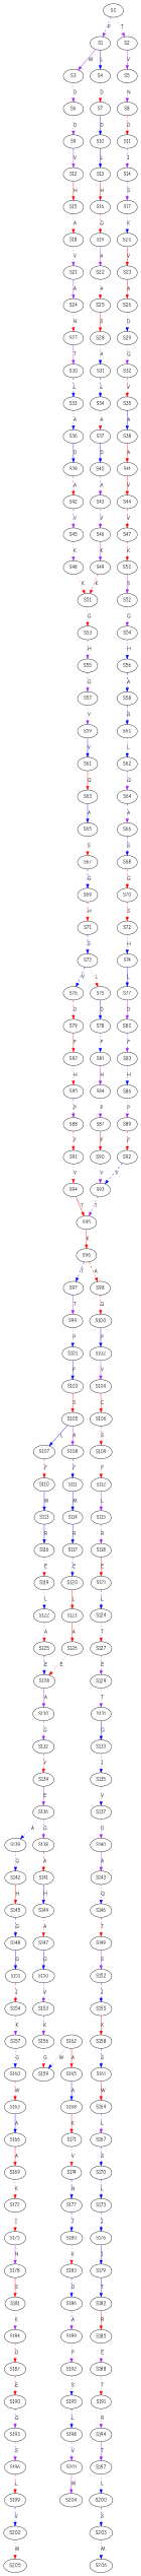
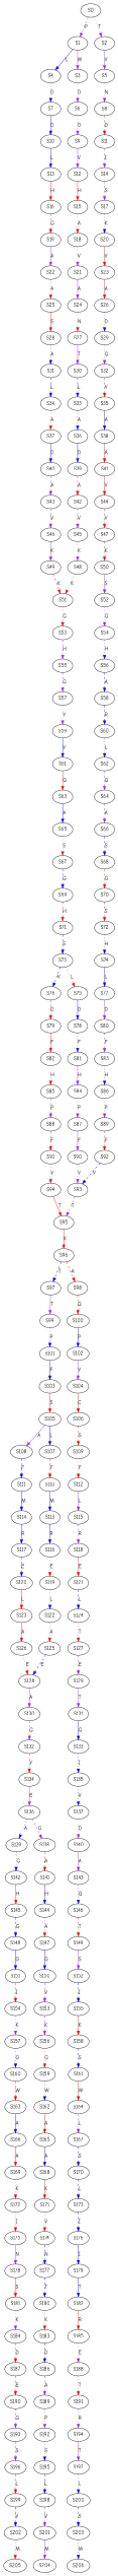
  strict digraph {
    fontname="Comic Neue"
    node [fontname="Comic Neue"]
    edge [color=blue fontname="Comic Neue" style=dashed]
    S0
    S1
    S2
    S3
    S4
    S5
    S6
    S7
    S8
    S9
    S10
    S11
    S12
    S13
    S14
    S15
    S16
    S17
    S18
    S19
    S20
    S21
    S22
    S23
    S24
    S25
    S26
    S27
    S28
    S29
    S30
    S31
    S32
    S33
    S34
    S35
    S36
    S37
    S38
    S39
    S40
    S41
    S42
    S43
    S44
    S45
    S46
    S47
    S48
    S49
    S50
    S51
    S52
    S53
    S54
    S55
    S56
    S57
    S58
    S59
    S60
    S61
    S62
    S63
    S64
    S65
    S66
    S67
    S68
    S69
    S70
    S71
    S72
    S73
    S74
    S75
    S76
    S77
    S78
    S79
    S80
    S81
    S82
    S83
    S84
    S85
    S86
    S87
    S88
    S89
    S90
    S91
    S92
    S93
    S94
    S95
    S96
    S97
    S98
    S99
    S100
    S101
    S102
    S103
    S104
    S105
    S106
    S107
    S108
    S109
    S110
    S111
    S112
    S113
    S114
    S115
    S116
    S117
    S118
    S119
    S120
    S121
    S122
    S123
    S124
    S125
    S126
    S127
    S128
    S129
    S130
    S131
    S132
    S133
    S134
    S135
    S136
    S137
    S138
    S139
    S140
    S141
    S142
    S143
    S144
    S145
    S146
    S147
    S148
    S149
    S150
    S151
    S152
    S153
    S154
    S155
    S156
    S157
    S158
    S159
    S160
    S161
    S162
    S163
    S164
    S165
    S166
    S167
    S168
    S169
    S170
    S171
    S172
    S173
    S174
    S175
    S176
    S177
    S178
    S179
    S180
    S181
    S182
    S183
    S184
    S185
    S186
    S187
    S188
    S189
    S190
    S191
    S192
    S193
    S194
    S195
    S196
    S197
    S198
    S199
    S200
    S201
    S202
    S203
    S204
    S205
    S206
    S0 -> S1 [color=purple label=P]
    S0 -> S2 [color=purple label=T style=dotted]
    S1 -> S3 [color=purple label=M style=solid]
    S1 -> S4 [label=L style=solid]
    S2 -> S5 [color=purple label=V style=solid]
    S3 -> S6 [color=purple label=D style=dotted]
-   S4 -> S7 [color=red label=D style=dotted]
+   S4 -> S7 [label=D style=dotted]
    S5 -> S8 [color=purple label=N style=dotted]
    S6 -> S9 [color=purple label=D style=dotted]
    S7 -> S10 [label=D style=solid]
    S8 -> S11 [color=red label=D]
    S9 -> S12 [color=purple label=V style=solid]
    S10 -> S13 [label=L style=solid]
    S11 -> S14 [color=purple label=I]
    S12 -> S15 [color=red label=H style=solid]
    S13 -> S16 [color=red label=H style=solid]
    S14 -> S17 [color=purple label=S]
    S15 -> S18 [color=red label=A style=dotted]
    S16 -> S19 [color=red label=G]
    S17 -> S20 [label=K style=dotted]
    S18 -> S21 [color=purple label=V style=dotted]
    S19 -> S22 [color=purple label=A style=solid]
    S20 -> S23 [color=red label=V style=solid]
    S21 -> S24 [color=purple label=A style=solid]
    S22 -> S25 [color=red label=A style=dotted]
    S23 -> S26 [color=red label=A style=solid]
    S24 -> S27 [color=red label=N style=dotted]
    S25 -> S28 [color=red label=S style=solid]
    S26 -> S29 [label=D style=dotted]
    S27 -> S30 [color=purple label=T style=solid]
    S28 -> S31 [label=A style=dotted]
    S29 -> S32 [color=purple label=G style=dotted]
    S30 -> S33 [label=L]
    S31 -> S34 [label=L]
    S32 -> S35 [color=red label=V]
    S33 -> S36 [label=A style=dotted]
    S34 -> S37 [color=red label=A style=dotted]
    S35 -> S38 [label=A style=solid]
    S36 -> S39 [label=D style=solid]
    S37 -> S40 [label=D style=solid]
    S38 -> S41 [color=red label=A style=solid]
    S39 -> S42 [color=red label=A]
    S40 -> S43 [color=purple label=A]
    S41 -> S44 [color=red label=V style=solid]
    S42 -> S45 [color=purple label=V]
    S43 -> S46 [color=purple label=V]
    S44 -> S47 [color=red label=V]
    S45 -> S48 [color=purple label=K style=dotted]
    S46 -> S49 [color=purple label=K style=solid]
    S47 -> S50 [color=red label=K]
    S48 -> S51 [color=red label=K style=dotted]
    S49 -> S51 [color=red label=K]
    S50 -> S52 [color=purple label=S style=solid]
    S51 -> S53 [color=red label=G style=dotted]
    S52 -> S54 [color=purple label=G style=dotted]
    S53 -> S55 [color=purple label=H]
    S54 -> S56 [label=H style=dotted]
    S55 -> S57 [color=purple label=G]
    S56 -> S58 [label=A]
    S57 -> S59 [color=purple label=Y style=dotted]
    S58 -> S60 [label=R]
    S59 -> S61 [label=V style=solid]
    S60 -> S62 [label=L style=dotted]
    S61 -> S63 [color=red label=Q style=solid]
    S62 -> S64 [color=purple label=Q]
    S63 -> S65 [label=A style=solid]
    S64 -> S66 [color=purple label=A]
    S65 -> S67 [color=red label=S style=dotted]
    S66 -> S68 [label=S]
    S67 -> S69 [label=G]
    S68 -> S70 [color=red label=G]
    S69 -> S71 [color=red label=H]
    S70 -> S72 [color=red label=S]
    S71 -> S73 [label=S]
    S72 -> S74 [label=H style=dotted]
    S73 -> S75 [color=red label=L style=dotted]
    S73 -> S76 [label=V]
    S74 -> S77 [label=L style=solid]
    S75 -> S78 [label=D style=solid]
    S76 -> S79 [color=red label=D]
    S77 -> S80 [color=purple label=D style=solid]
    S78 -> S81 [label=F style=dotted]
    S79 -> S82 [color=red label=F style=solid]
    S80 -> S83 [color=purple label=F]
    S81 -> S84 [color=purple label=H style=solid]
    S82 -> S85 [color=red label=H style=dotted]
    S83 -> S86 [label=H style=dotted]
    S84 -> S87 [color=purple label=P style=dotted]
    S85 -> S88 [color=purple label=P]
    S86 -> S89 [color=purple label=P style=dotted]
-   S87 -> S90 [color=red label=F style=solid]
+   S87 -> S90 [color=purple label=F style=solid]
    S88 -> S91 [color=red label=F]
    S89 -> S92 [color=red label=F]
    S90 -> S93 [color=purple label=Y style=dotted]
    S91 -> S94 [color=red label=Y style=dotted]
    S92 -> S93 [label=Y]
    S93 -> S95 [color=purple label=T]
    S94 -> S95 [color=red label=T style=solid]
    S95 -> S96 [color=red label=K style=solid]
    S96 -> S97 [label=T]
    S96 -> S98 [color=red label=A]
    S97 -> S99 [color=purple label=T style=solid]
    S98 -> S100 [color=red label=Q]
    S99 -> S101 [label=P style=dotted]
    S100 -> S102 [label=P style=solid]
    S101 -> S103 [label=F style=solid]
    S102 -> S104 [color=purple label=Y style=solid]
    S103 -> S105 [color=red label=S style=solid]
    S104 -> S106 [color=red label=C style=solid]
    S105 -> S107 [label=L style=solid]
    S105 -> S108 [color=purple label=A style=solid]
    S106 -> S109 [color=red label=S]
    S107 -> S110 [color=red label=F]
    S108 -> S111 [label=F]
    S109 -> S112 [color=red label=F style=dotted]
    S110 -> S113 [label=M style=solid]
    S111 -> S114 [label=M style=solid]
    S112 -> S115 [color=purple label=L style=solid]
    S113 -> S116 [label=R style=solid]
    S114 -> S117 [label=R style=solid]
    S115 -> S118 [color=purple label=R]
    S116 -> S119 [color=red label=E style=dotted]
    S117 -> S120 [label=E]
    S118 -> S121 [color=red label=E style=solid]
    S119 -> S122 [label=L style=dotted]
    S120 -> S123 [color=red label=L style=solid]
    S121 -> S124 [label=L]
    S122 -> S125 [color=red label=A style=dotted]
    S123 -> S126 [color=red label=A style=solid]
    S124 -> S127 [color=red label=T style=dotted]
    S125 -> S128 [label=E]
    S126 -> S128 [color=red label=E style=dotted]
    S127 -> S129 [color=purple label=E]
    S128 -> S130 [color=purple label=A style=solid]
-   S129 -> S131 [color=purple label=T style=dotted]
+   S129 -> S131 [color=purple label=T style=solid]
    S130 -> S132 [color=purple label=G]
    S131 -> S133 [label=G style=solid]
    S132 -> S134 [color=red label=Y]
    S133 -> S135 [label=I style=dotted]
    S134 -> S136 [color=purple label=E style=solid]
    S135 -> S137 [label=V style=dotted]
    S136 -> S138 [color=purple label=G]
    S136 -> S139 [label=A style=dotted]
    S137 -> S140 [color=purple label=D style=dotted]
    S138 -> S141 [color=red label=A]
    S139 -> S142 [label=G style=dotted]
    S140 -> S143 [color=purple label=A style=solid]
    S141 -> S144 [label=H style=solid]
    S142 -> S145 [color=red label=H style=solid]
    S143 -> S146 [label=Q style=dotted]
    S144 -> S147 [color=red label=A style=dotted]
    S145 -> S148 [label=G]
    S146 -> S149 [color=red label=T]
    S147 -> S150 [label=G style=solid]
    S148 -> S151 [label=G style=solid]
    S149 -> S152 [color=purple label=S style=solid]
    S150 -> S153 [color=purple label=V]
    S151 -> S154 [color=red label=I]
    S152 -> S155 [label=I]
    S153 -> S156 [color=purple label=K]
    S154 -> S157 [color=purple label=K style=dotted]
    S155 -> S158 [color=red label=K style=solid]
    S156 -> S159 [color=red label=G style=dotted]
    S157 -> S160 [label=G style=dotted]
    S158 -> S161 [label=S]
-   S162 -> S159 [label=W style=dotted]
+   S159 -> S162 [label=W style=dotted]
    S160 -> S163 [color=red label=W]
    S161 -> S164 [color=red label=W style=solid]
    S162 -> S165 [color=red label=A style=solid]
    S163 -> S166 [label=A style=solid]
    S164 -> S167 [color=purple label=L]
    S165 -> S168 [label=A style=solid]
    S166 -> S169 [color=red label=A style=solid]
    S167 -> S170 [label=S]
    S168 -> S171 [color=red label=K style=solid]
    S169 -> S172 [color=red label=K style=dotted]
    S170 -> S173 [label=L]
    S171 -> S174 [color=red label=V style=dotted]
    S172 -> S175 [color=red label=I style=dotted]
    S173 -> S176 [label=I]
    S174 -> S177 [label=N]
    S175 -> S178 [color=purple label=N style=solid]
    S176 -> S179 [label=I style=solid]
    S177 -> S180 [label=T]
    S178 -> S181 [color=red label=S style=solid]
    S179 -> S182 [label=T style=solid]
    S180 -> S183 [color=red label=K style=dotted]
    S181 -> S184 [color=purple label=K style=dotted]
    S182 -> S185 [color=red label=R style=solid]
    S183 -> S186 [label=D]
    S184 -> S187 [color=red label=D]
    S185 -> S188 [color=purple label=E style=dotted]
    S186 -> S189 [color=purple label=A]
    S187 -> S190 [color=red label=E]
    S188 -> S191 [color=red label=T style=dotted]
    S189 -> S192 [color=purple label=P style=dotted]
    S190 -> S193 [color=purple label=G]
    S191 -> S194 [color=purple label=R style=dotted]
    S192 -> S195 [label=S style=dotted]
    S193 -> S196 [color=purple label=S]
    S194 -> S197 [color=purple label=T style=solid]
    S195 -> S198 [label=L]
    S196 -> S199 [color=red label=L]
    S197 -> S200 [label=L style=dotted]
    S198 -> S201 [color=purple label=V]
    S199 -> S202 [label=V]
    S200 -> S203 [label=S]
    S201 -> S204 [color=purple label=M style=solid]
    S202 -> S205 [color=red label=M style=dotted]
    S203 -> S206 [label=M style=dotted]
  }
